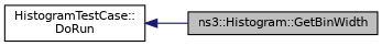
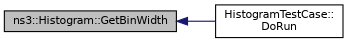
  digraph {
    rankdir=LR
    node [color=black fontname=Helvetica fontsize=10 shape=record style=filled]
    n1 [fillcolor=grey75 fontcolor=black height=0.2 label="ns3::Histogram::GetBinWidth" width=0.4]
    n2 [fillcolor=white height=0.2 label="HistogramTestCase::\lDoRun" width=0.4]
-   n2 -> n1 [color=midnightblue dir=back fontname=Helvetica fontsize=10 labelfontname=Helvetica labelfontsize=10 style=solid]
+   n1 -> n2 [color=midnightblue dir=back fontname=Helvetica fontsize=10 labelfontname=Helvetica labelfontsize=10 style=solid]
  }
